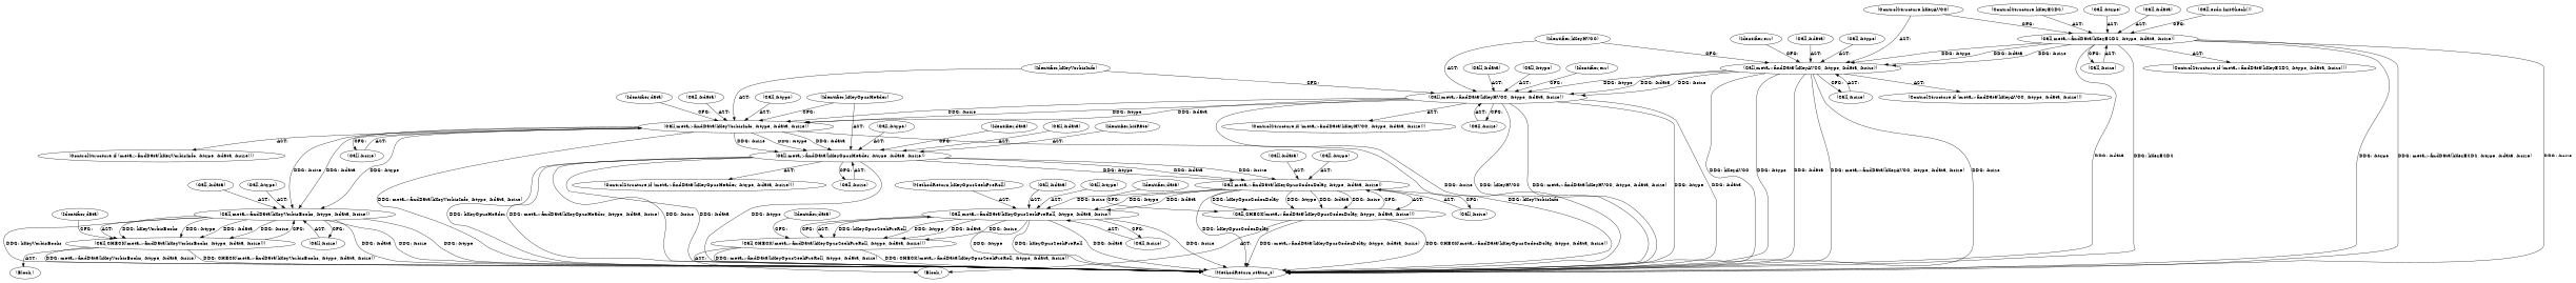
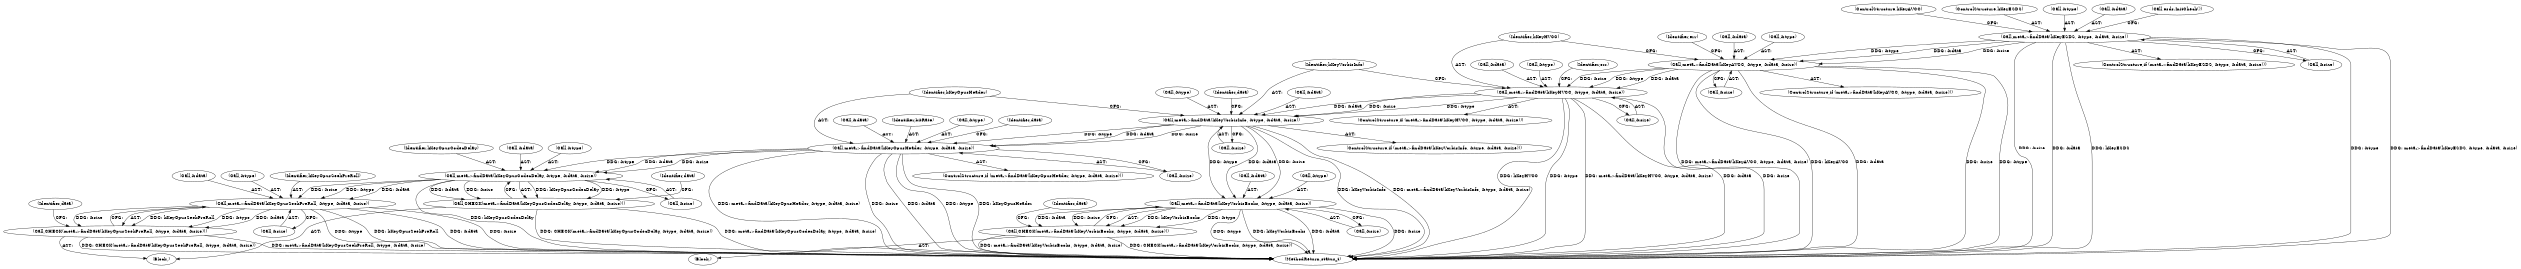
  digraph {
    n1 [label="(Call,meta->findData(kKeyHVCC, &type, &data, &size))"]
    n2 [label="(Call,meta->findData(kKeyVorbisInfo, &type, &data, &size))"]
    n3 [label="(MethodReturn,status_t)"]
    n4 [label="(ControlStructure,if (meta->findData(kKeyHVCC, &type, &data, &size)))"]
    n5 [label="(Call,&size)"]
    n6 [label="(Call,meta->findData(kKeyVorbisBooks, &type, &data, &size))"]
    n7 [label="(Call,meta->findData(kKeyOpusHeader, &type, &data, &size))"]
    n8 [label="(ControlStructure,if (meta->findData(kKeyVorbisInfo, &type, &data, &size)))"]
    n9 [label="(Call,&size)"]
    n10 [label="(Call,meta->findData(kKeyAVCC, &type, &data, &size))"]
    n11 [label="(Call,&size)"]
    n12 [label="(ControlStructure,if (meta->findData(kKeyAVCC, &type, &data, &size)))"]
    n13 [label="(Call,meta->findData(kKeyESDS, &type, &data, &size))"]
    n14 [label="(ControlStructure,if (meta->findData(kKeyESDS, &type, &data, &size)))"]
    n15 [label="(Call,&size)"]
    n16 [label="(Call,CHECK(meta->findData(kKeyVorbisBooks, &type, &data, &size)))"]
    n17 [label="(Call,&size)"]
    n18 [label="(Call,meta->findData(kKeyOpusCodecDelay, &type, &data, &size))"]
    n19 [label="(ControlStructure,if (meta->findData(kKeyOpusHeader, &type, &data, &size)))"]
    n20 [label="(Call,&size)"]
    n21 [label="(Block,)"]
    n22 [label="(Call,CHECK(meta->findData(kKeyOpusCodecDelay, &type, &data, &size)))"]
    n23 [label="(Call,meta->findData(kKeyOpusSeekPreRoll, &type, &data, &size))"]
    n24 [label="(Call,&size)"]
    n25 [label="(Block,)"]
    n26 [label="(Call,CHECK(meta->findData(kKeyOpusSeekPreRoll, &type, &data, &size)))"]
    n27 [label="(Call,&size)"]
    n28 [label="(Identifier,kKeyHVCC)"]
    n29 [label="(Call,&type)"]
    n30 [label="(Call,&type)"]
    n31 [label="(Identifier,data)"]
    n32 [label="(ControlStructure,kKeyAVCC)"]
    n33 [label="(Call,&data)"]
    n34 [label="(Identifier,data)"]
    n35 [label="(Identifier,kKeyVorbisInfo)"]
    n36 [label="(Call,&data)"]
    n37 [label="(Identifier,data)"]
    n38 [label="(Identifier,kKeyOpusHeader)"]
    n39 [label="(Call,&data)"]
    n40 [label="(Identifier,err)"]
    n41 [label="(Call,&type)"]
    n42 [label="(Identifier,bitRate)"]
    n43 [label="(ControlStructure,kKeyESDS)"]
    n44 [label="(Call,&type)"]
    n45 [label="(Call,&type)"]
    n46 [label="(Call,&data)"]
    n47 [label="(Call,&data)"]
    n48 [label="(Identifier,err)"]
    n49 [label="(Call,&type)"]
    n50 [label="(Identifier,data)"]
    n51 [label="(Identifier,data)"]
    n52 [label="(Call,&data)"]
    n53 [label="(Call,&data)"]
    n54 [label="(Call,&type)"]
    n55 [label="(Call,esds.InitCheck())"]
-   n56 [label="(MethodReturn,kKeyOpusSeekPreRoll)"]
+   n56 [label="(Identifier,kKeyOpusSeekPreRoll)"]
    n57 [label="(Call,&type)"]
+   n58 [label="(Identifier,kKeyOpusCodecDelay)"]
    n59 [label="(Call,&data)"]
    n1 -> n2 [label="DDG: &type"]
    n1 -> n2 [label="DDG: &data"]
    n1 -> n2 [label="DDG: &size"]
    n1 -> n3 [label="DDG: kKeyHVCC"]
    n1 -> n3 [label="DDG: meta->findData(kKeyHVCC, &type, &data, &size)"]
    n1 -> n3 [label="DDG: &type"]
    n1 -> n3 [label="DDG: &data"]
    n1 -> n3 [label="DDG: &size"]
    n1 -> n4 [label="AST: "]
    n1 -> n5 [label="CFG: "]
    n2 -> n3 [label="DDG: kKeyVorbisInfo"]
    n2 -> n3 [label="DDG: meta->findData(kKeyVorbisInfo, &type, &data, &size)"]
    n2 -> n6 [label="DDG: &type"]
    n2 -> n6 [label="DDG: &data"]
    n2 -> n6 [label="DDG: &size"]
    n2 -> n7 [label="DDG: &type"]
    n2 -> n7 [label="DDG: &data"]
    n2 -> n7 [label="DDG: &size"]
    n2 -> n8 [label="AST: "]
    n2 -> n9 [label="CFG: "]
    n5 -> n1 [label="AST: "]
    n6 -> n3 [label="DDG: &type"]
    n6 -> n3 [label="DDG: kKeyVorbisBooks"]
    n6 -> n3 [label="DDG: &data"]
    n6 -> n3 [label="DDG: &size"]
    n6 -> n16 [label="AST: "]
    n6 -> n16 [label="DDG: kKeyVorbisBooks"]
    n6 -> n16 [label="DDG: &type"]
    n6 -> n16 [label="DDG: &data"]
    n6 -> n16 [label="DDG: &size"]
    n6 -> n17 [label="CFG: "]
    n7 -> n3 [label="DDG: meta->findData(kKeyOpusHeader, &type, &data, &size)"]
    n7 -> n3 [label="DDG: &size"]
    n7 -> n3 [label="DDG: &data"]
    n7 -> n3 [label="DDG: &type"]
    n7 -> n3 [label="DDG: kKeyOpusHeader"]
    n7 -> n18 [label="DDG: &type"]
    n7 -> n18 [label="DDG: &data"]
    n7 -> n18 [label="DDG: &size"]
    n7 -> n19 [label="AST: "]
    n7 -> n20 [label="CFG: "]
    n9 -> n2 [label="AST: "]
    n10 -> n1 [label="DDG: &type"]
    n10 -> n1 [label="DDG: &data"]
    n10 -> n1 [label="DDG: &size"]
    n10 -> n3 [label="DDG: kKeyAVCC"]
    n10 -> n3 [label="DDG: &type"]
    n10 -> n3 [label="DDG: &data"]
    n10 -> n3 [label="DDG: meta->findData(kKeyAVCC, &type, &data, &size)"]
    n10 -> n3 [label="DDG: &size"]
    n10 -> n11 [label="CFG: "]
    n10 -> n12 [label="AST: "]
    n11 -> n10 [label="AST: "]
    n13 -> n3 [label="DDG: &type"]
    n13 -> n3 [label="DDG: meta->findData(kKeyESDS, &type, &data, &size)"]
    n13 -> n3 [label="DDG: &size"]
    n13 -> n3 [label="DDG: &data"]
    n13 -> n3 [label="DDG: kKeyESDS"]
    n13 -> n10 [label="DDG: &type"]
    n13 -> n10 [label="DDG: &data"]
    n13 -> n10 [label="DDG: &size"]
    n13 -> n14 [label="AST: "]
    n13 -> n15 [label="CFG: "]
    n15 -> n13 [label="AST: "]
    n16 -> n3 [label="DDG: meta->findData(kKeyVorbisBooks, &type, &data, &size)"]
    n16 -> n3 [label="DDG: CHECK(meta->findData(kKeyVorbisBooks, &type, &data, &size))"]
    n16 -> n6 [label="CFG: "]
    n16 -> n21 [label="AST: "]
    n17 -> n6 [label="AST: "]
    n18 -> n3 [label="DDG: kKeyOpusCodecDelay"]
    n18 -> n22 [label="AST: "]
    n18 -> n22 [label="DDG: kKeyOpusCodecDelay"]
    n18 -> n22 [label="DDG: &type"]
    n18 -> n22 [label="DDG: &data"]
    n18 -> n22 [label="DDG: &size"]
    n18 -> n23 [label="DDG: &type"]
    n18 -> n23 [label="DDG: &data"]
    n18 -> n23 [label="DDG: &size"]
    n18 -> n24 [label="CFG: "]
    n20 -> n7 [label="AST: "]
    n22 -> n3 [label="DDG: CHECK(meta->findData(kKeyOpusCodecDelay, &type, &data, &size))"]
    n22 -> n3 [label="DDG: meta->findData(kKeyOpusCodecDelay, &type, &data, &size)"]
    n22 -> n18 [label="CFG: "]
    n22 -> n25 [label="AST: "]
    n23 -> n3 [label="DDG: &type"]
    n23 -> n3 [label="DDG: kKeyOpusSeekPreRoll"]
    n23 -> n3 [label="DDG: &data"]
    n23 -> n3 [label="DDG: &size"]
    n23 -> n26 [label="AST: "]
    n23 -> n26 [label="DDG: kKeyOpusSeekPreRoll"]
    n23 -> n26 [label="DDG: &type"]
    n23 -> n26 [label="DDG: &data"]
    n23 -> n26 [label="DDG: &size"]
    n23 -> n27 [label="CFG: "]
    n24 -> n18 [label="AST: "]
    n26 -> n3 [label="DDG: meta->findData(kKeyOpusSeekPreRoll, &type, &data, &size)"]
    n26 -> n3 [label="DDG: CHECK(meta->findData(kKeyOpusSeekPreRoll, &type, &data, &size))"]
    n26 -> n23 [label="CFG: "]
    n26 -> n25 [label="AST: "]
    n27 -> n23 [label="AST: "]
    n28 -> n1 [label="AST: "]
    n28 -> n10 [label="CFG: "]
    n29 -> n7 [label="AST: "]
    n30 -> n2 [label="AST: "]
    n31 -> n7 [label="CFG: "]
-   n32 -> n10 [label="AST: "]
    n32 -> n13 [label="CFG: "]
    n33 -> n1 [label="AST: "]
    n34 -> n2 [label="CFG: "]
    n35 -> n1 [label="CFG: "]
    n35 -> n2 [label="AST: "]
    n36 -> n7 [label="AST: "]
    n37 -> n22 [label="CFG: "]
    n38 -> n2 [label="CFG: "]
    n38 -> n7 [label="AST: "]
    n39 -> n23 [label="AST: "]
    n40 -> n10 [label="CFG: "]
    n41 -> n1 [label="AST: "]
    n42 -> n7 [label="AST: "]
    n43 -> n13 [label="AST: "]
    n44 -> n6 [label="AST: "]
    n45 -> n13 [label="AST: "]
    n46 -> n13 [label="AST: "]
    n47 -> n18 [label="AST: "]
    n48 -> n1 [label="CFG: "]
    n49 -> n23 [label="AST: "]
    n50 -> n16 [label="CFG: "]
    n51 -> n26 [label="CFG: "]
    n52 -> n10 [label="AST: "]
    n53 -> n2 [label="AST: "]
    n54 -> n18 [label="AST: "]
    n55 -> n13 [label="CFG: "]
    n56 -> n23 [label="AST: "]
    n57 -> n10 [label="AST: "]
+   n58 -> n18 [label="AST: "]
    n59 -> n6 [label="AST: "]
  }
